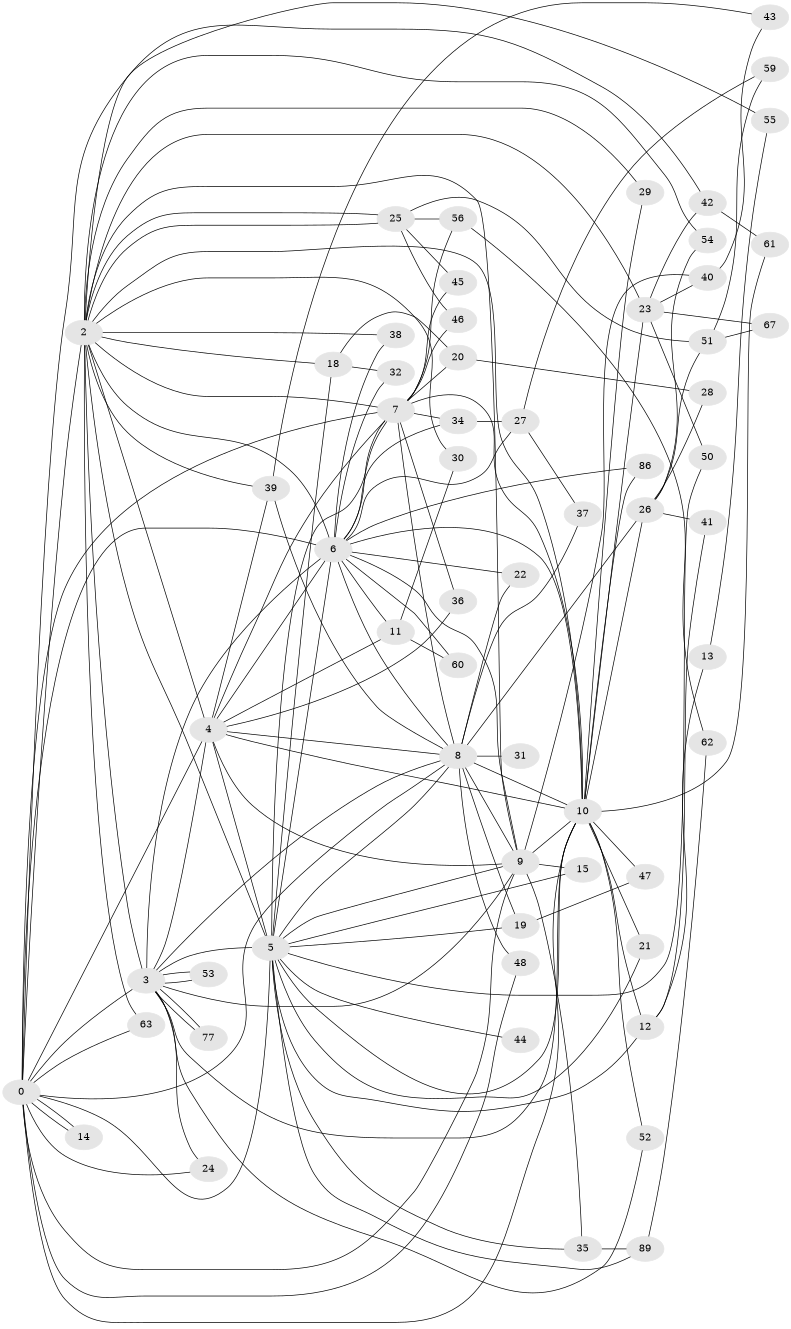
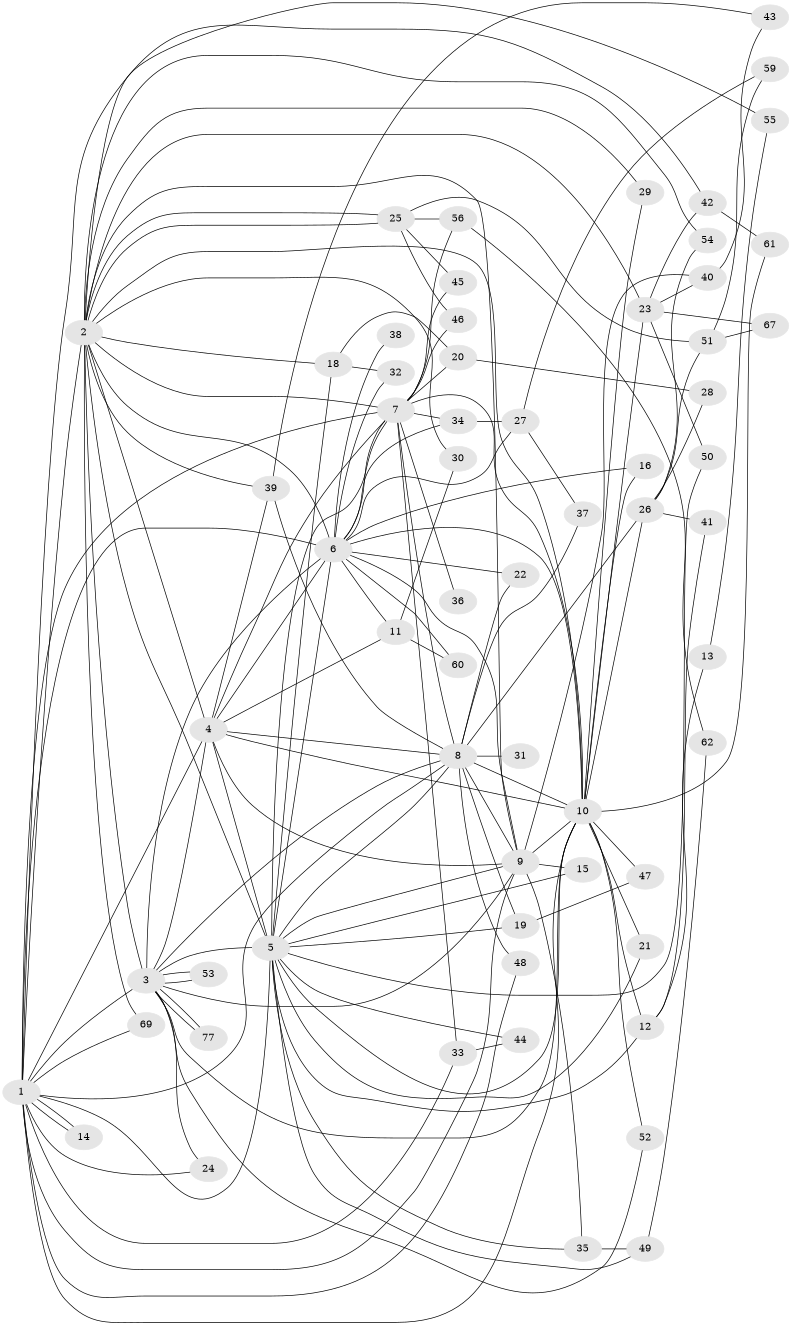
  graph {
    rankdir=LR
    node [color=gray90 style=filled]
-   1 [label=0]
+   1
    2
    3
    4
    5
    6
    7
    8
    9
    10
    14
    24
+   33
    42
    48
-   63
+   63 [label=69]
    18
    23
    25
    29
    30
    38
    39
    54
    55
    n26 [label=77]
    52
    53
    11
    36
    12
    15
    19
    21
    35
    44
-   49 [label=89]
+   49
    50
-   16 [label=86]
+   16
    22
    27
    32
    34
    60
    20
    45
    46
    56
    31
    26
    37
    40
    47
    61
    n55 [label=67]
    51
    43
    13
    41
    62
    59
    28
    1 -- 2
    1 -- 3
    1 -- 4
    1 -- 5
    1 -- 6
    1 -- 7
    1 -- 8
    1 -- 9
    1 -- 10
    1 -- 14
    1 -- 14
    1 -- 24
+   1 -- 33
    1 -- 42
    1 -- 48
    1 -- 63
    2 -- 3
    2 -- 4
    2 -- 5
    2 -- 6
    2 -- 7
    2 -- 9
    2 -- 10
    2 -- 63
    2 -- 18
    2 -- 23
    2 -- 25
    2 -- 25
    2 -- 29
    2 -- 30
-   2 -- 38
    2 -- 39
    2 -- 54
    2 -- 55
    3 -- 4
    3 -- 5
    3 -- 6
    3 -- 8
    3 -- 9
    3 -- 10
    3 -- 24
    3 -- n26
    3 -- n26
    3 -- 52
    3 -- 53
    3 -- 53
    4 -- 5
    4 -- 6
    4 -- 7
    4 -- 8
    4 -- 9
    4 -- 10
    4 -- 39
    4 -- 11
-   4 -- 36
    5 -- 6
    5 -- 7
    5 -- 8
    5 -- 9
    5 -- 10
    5 -- 18
    5 -- 12
    5 -- 15
    5 -- 19
    5 -- 21
    5 -- 35
    5 -- 44
    5 -- 49
    5 -- 50
    6 -- 7
-   6 -- 8
    6 -- 9
    6 -- 10
    6 -- 38
    6 -- 11
    6 -- 16
    6 -- 22
    6 -- 27
    6 -- 32
    6 -- 34
    6 -- 60
    7 -- 8
    7 -- 10
+   7 -- 33
    7 -- 36
    7 -- 34
    7 -- 20
    7 -- 45
    7 -- 46
    7 -- 56
    8 -- 9
    8 -- 10
    8 -- 48
    8 -- 19
    8 -- 22
    8 -- 31
    8 -- 26
    8 -- 37
    9 -- 10
    9 -- 15
    9 -- 35
    9 -- 40
    10 -- 23
    10 -- 29
    10 -- 52
    10 -- 12
    10 -- 21
    10 -- 16
    10 -- 26
    10 -- 47
    10 -- 61
+   33 -- 44
    42 -- 61
    18 -- 32
    18 -- 20
    23 -- 42
    23 -- 50
    23 -- 40
    23 -- n55
    25 -- 45
    25 -- 46
    25 -- 56
    25 -- 51
    39 -- 8
    39 -- 43
    11 -- 30
    11 -- 60
    12 -- 13
    12 -- 41
    19 -- 47
    35 -- 49
    49 -- 62
    27 -- 37
    27 -- 59
    34 -- 27
    20 -- 28
    56 -- 62
    26 -- 54
    26 -- 51
    26 -- 41
    26 -- 28
    40 -- 43
    51 -- n55
    51 -- 59
    13 -- 55
  }
